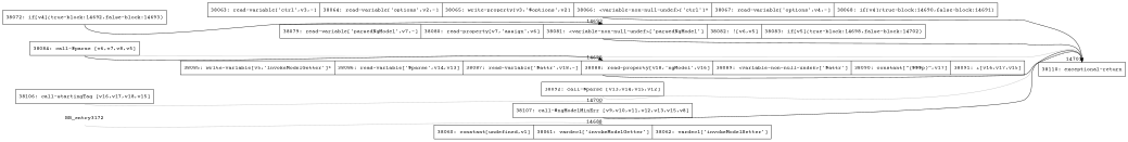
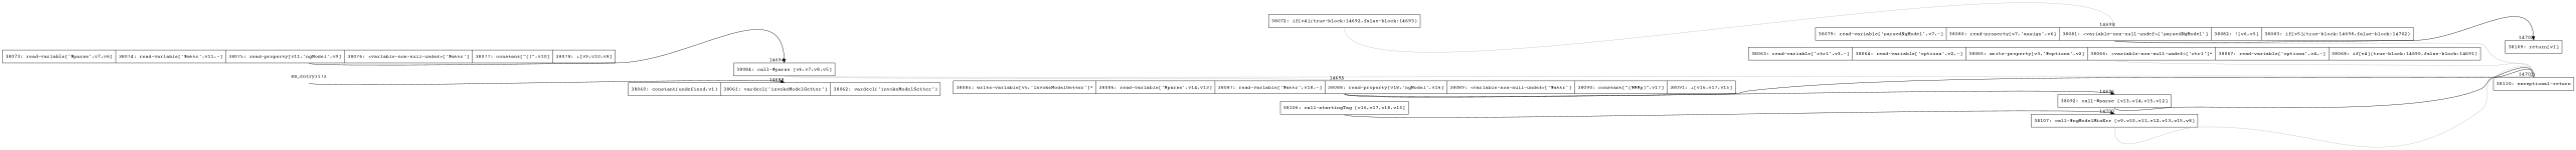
  digraph {
    fontname="Courier Prime"
    rankdir=LR
    node [fontname="Courier Prime" shape=record]
    edge [fontname="Courier Prime" headport=n tailport=s]
    n1 [label=BB_entry3172 shape=none]
    n2 [label="{38060: constant[undefined,v1]|38061: vardecl['invokeModelGetter']|38062: vardecl['invokeModelSetter']}"]
    n3 [label="{38063: read-variable['ctrl',v3,-]|38064: read-variable['options',v2,-]|38065: write-property[v3,'$options',v2]|38066: \<variable-non-null-undef\>['ctrl']*|38067: read-variable['options',v4,-]|38068: if[v4](true-block:14690,false-block:14691)}"]
    n4 [label="{38110: exceptional-return}"]
    n5 [label="{38072: if[v4](true-block:14692,false-block:14693)}"]
    n6 [label="{38079: read-variable['parsedNgModel',v7,-]|38080: read-property[v7,'assign',v6]|38081: \<variable-non-null-undef\>['parsedNgModel']|38082: ![v6,v5]|38083: if[v5](true-block:14698,false-block:14702)}"]
+   n7 [label="{38073: read-variable['$parse',v7,v6]|38074: read-variable['$attr',v11,-]|38075: read-property[v11,'ngModel',v9]|38076: \<variable-non-null-undef\>['$attr']|38077: constant[\"()\",v10]|38078: +[v9,v10,v8]}"]
    n8 [label="{38084: call-$parse [v6,v7,v8,v5]}"]
+   n9 [label="{38109: return[v1]}"]
    n10 [label="{38085: write-variable[v5,'invokeModelGetter']*|38086: read-variable['$parse',v14,v13]|38087: read-variable['$attr',v18,-]|38088: read-property[v18,'ngModel',v16]|38089: \<variable-non-null-undef\>['$attr']|38090: constant[\"($$$p)\",v17]|38091: +[v16,v17,v15]}"]
    n11 [label="{38092: call-$parse [v13,v14,v15,v12]}"]
    n12 [label="{38106: call-startingTag [v16,v17,v18,v15]}"]
    n13 [label="{38107: call-$ngModelMinErr [v9,v10,v11,v12,v13,v15,v8]}"]
-   n1 -> n2 [headlabel="    14688" color=gray]
-   n3 -> n4 [color=black headlabel="      14703"]
-   n5 -> n6 [headlabel="      14693"]
-   n6 -> n4 [color=black]
+   n1 -> n2 [headlabel="    14688"]
+   n3 -> n4 [color=gray headlabel="      14703"]
+   n5 -> n6 [headlabel="      14693" color=gray]
+   n6 -> n4 [color=gray]
+   n6 -> n9 [headlabel="      14702"]
+   n7 -> n8 [headlabel="      14694"]
    n8 -> n4 [color=gray]
-   n8 -> n10 [headlabel="      14695"]
+   n8 -> n10 [headlabel="      14695" color=gray]
    n10 -> n4 [color=black]
-   n11 -> n4 [color=gray]
-   n12 -> n13 [headlabel="      14700" color=gray]
-   n13 -> n4 [color=black]
+   n10 -> n11 [headlabel="      14696"]
+   n11 -> n4 [color=black]
+   n12 -> n13 [headlabel="      14700"]
+   n13 -> n4 [color=gray]
  }
